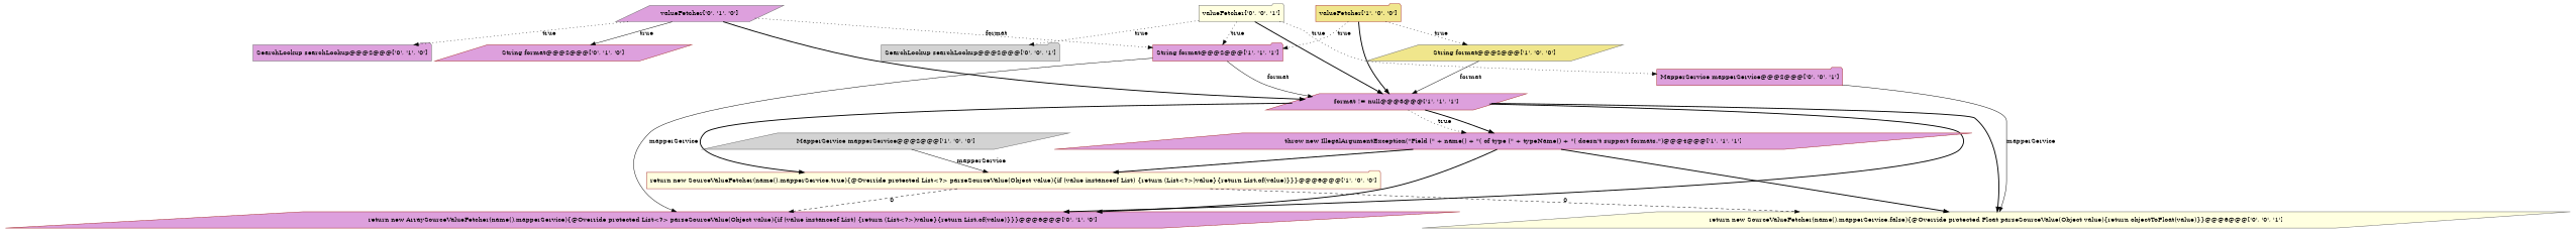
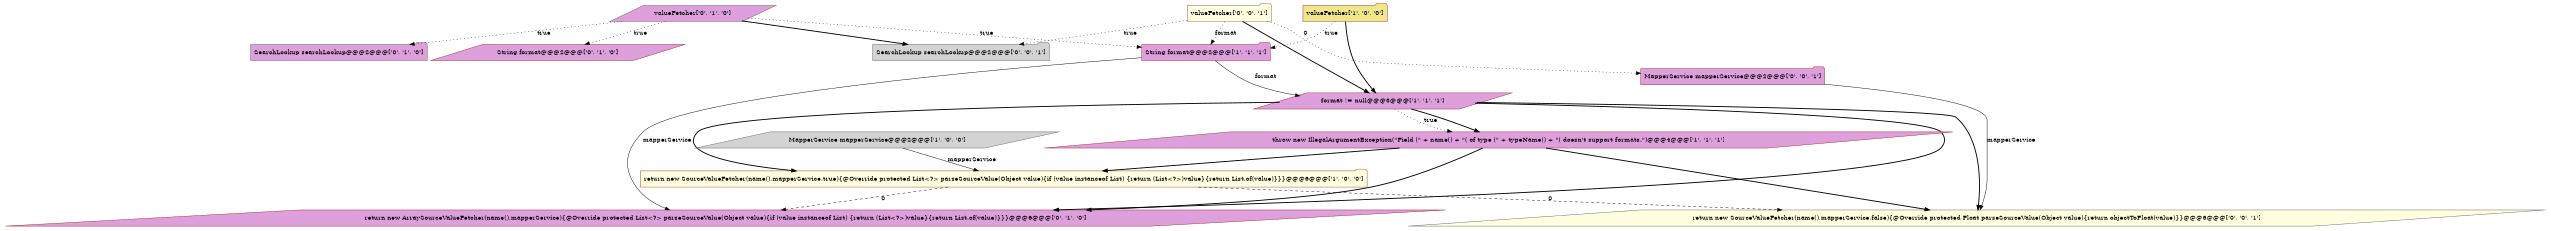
  digraph {
    node [color=brown fillcolor=plum shape=parallelogram style=filled]
    edge [style=bold]
    n1 [label="return new ArraySourceValueFetcher(name(),mapperService){@Override protected List<?> parseSourceValue(Object value){if (value instanceof List) {return (List<?>)value}{return List.of(value)}}}@@@6@@@['0', '1', '0']"]
    n2 [fillcolor=lightyellow label="return new SourceValueFetcher(name(),mapperService,true){@Override protected List<?> parseSourceValue(Object value){if (value instanceof List) {return (List<?>)value}{return List.of(value)}}}@@@6@@@['1', '0', '0']" shape=folder]
    n3 [color=gray40 fillcolor=lightyellow label="return new SourceValueFetcher(name(),mapperService,false){@Override protected Float parseSourceValue(Object value){return objectToFloat(value)}}@@@6@@@['0', '0', '1']"]
    n4 [color=gray40 label="SearchLookup searchLookup@@@2@@@['0', '1', '0']" shape=folder]
    n5 [label="format != null@@@3@@@['1', '1', '1']"]
    n6 [label="throw new IllegalArgumentException(\"Field (\" + name() + \"( of type (\" + typeName() + \"( doesn't support formats.\")@@@4@@@['1', '1', '1']"]
    n7 [label="MapperService mapperService@@@2@@@['0', '0', '1']" shape=folder]
    n8 [fillcolor=khaki label="valueFetcher['1', '0', '0']" shape=folder]
-   n9 [color=gray40 fillcolor=khaki label="String format@@@2@@@['1', '0', '0']"]
    n10 [label="String format@@@2@@@['1', '1', '1']" shape=folder]
    n11 [color=gray40 fillcolor=lightgrey label="MapperService mapperService@@@2@@@['1', '0', '0']"]
    n12 [color=gray40 label="valueFetcher['0', '1', '0']"]
    n13 [label="String format@@@2@@@['0', '1', '0']"]
    n14 [color=gray40 fillcolor=lightyellow label="valueFetcher['0', '0', '1']" shape=folder]
    n15 [color=gray40 fillcolor=lightgrey label="SearchLookup searchLookup@@@2@@@['0', '0', '1']" shape=folder]
    n2 -> n1 [label=0 style=dashed]
    n2 -> n3 [label=0 style=dashed]
    n5 -> n1
    n5 -> n2
    n5 -> n3
    n5 -> n6 [label=true style=dotted]
    n5 -> n6
    n6 -> n1
    n6 -> n2
    n6 -> n3
    n7 -> n3 [label=mapperService style=solid]
    n8 -> n5
-   n8 -> n9 [label=true style=dotted]
    n8 -> n10 [label=true style=dotted]
-   n9 -> n5 [label=format style=solid]
    n10 -> n1 [label=mapperService style=solid]
    n10 -> n5 [label=format style=solid]
    n11 -> n2 [label=mapperService style=solid]
    n12 -> n4 [label=true style=dotted]
-   n12 -> n5
-   n12 -> n10 [label=format style=dotted]
-   n12 -> n13 [label=true style=solid]
+   n12 -> n15
+   n12 -> n10 [label=true style=dotted]
+   n12 -> n13 [label=true style=dotted]
    n14 -> n5
-   n14 -> n7 [label=true style=dotted]
-   n14 -> n10 [label=true style=dotted]
+   n14 -> n7 [label=0 style=dotted]
+   n14 -> n10 [label=format style=dotted]
    n14 -> n15 [label=true style=dotted]
  }
